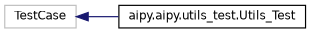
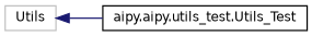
  digraph {
    rankdir=LR
    node [fillcolor=white fontname=Helvetica fontsize=10 shape=record style=filled]
-   n1 [color=grey75 height=0.2 label=TestCase width=0.4]
+   n1 [color=grey75 height=0.2 label=Utils width=0.4]
    n2 [color=black height=0.2 label="aipy.aipy.utils_test.Utils_Test" width=0.4]
    n1 -> n2 [color=midnightblue dir=back fontname=Helvetica fontsize=10 labelfontname=Helvetica labelfontsize=10 style=solid]
  }
